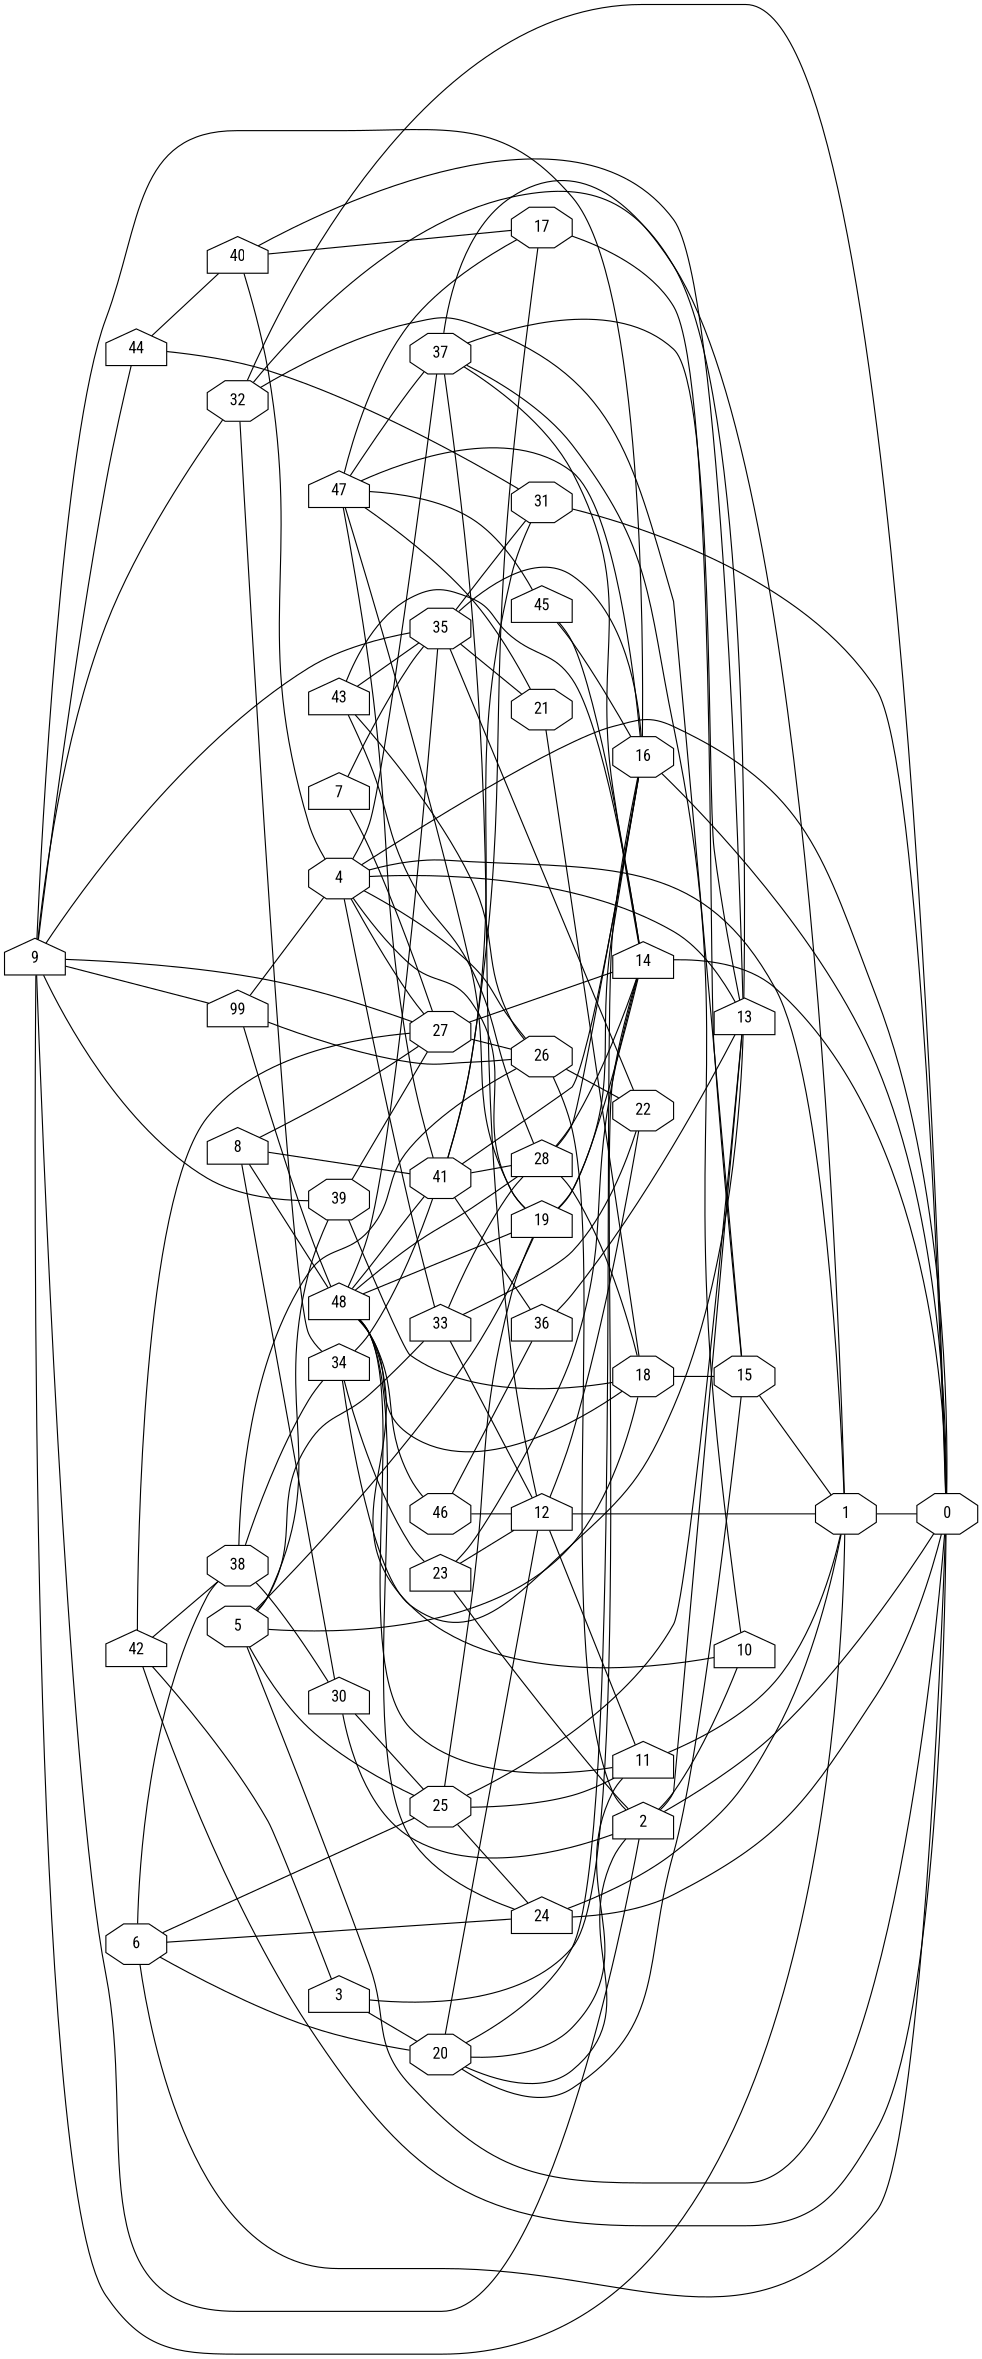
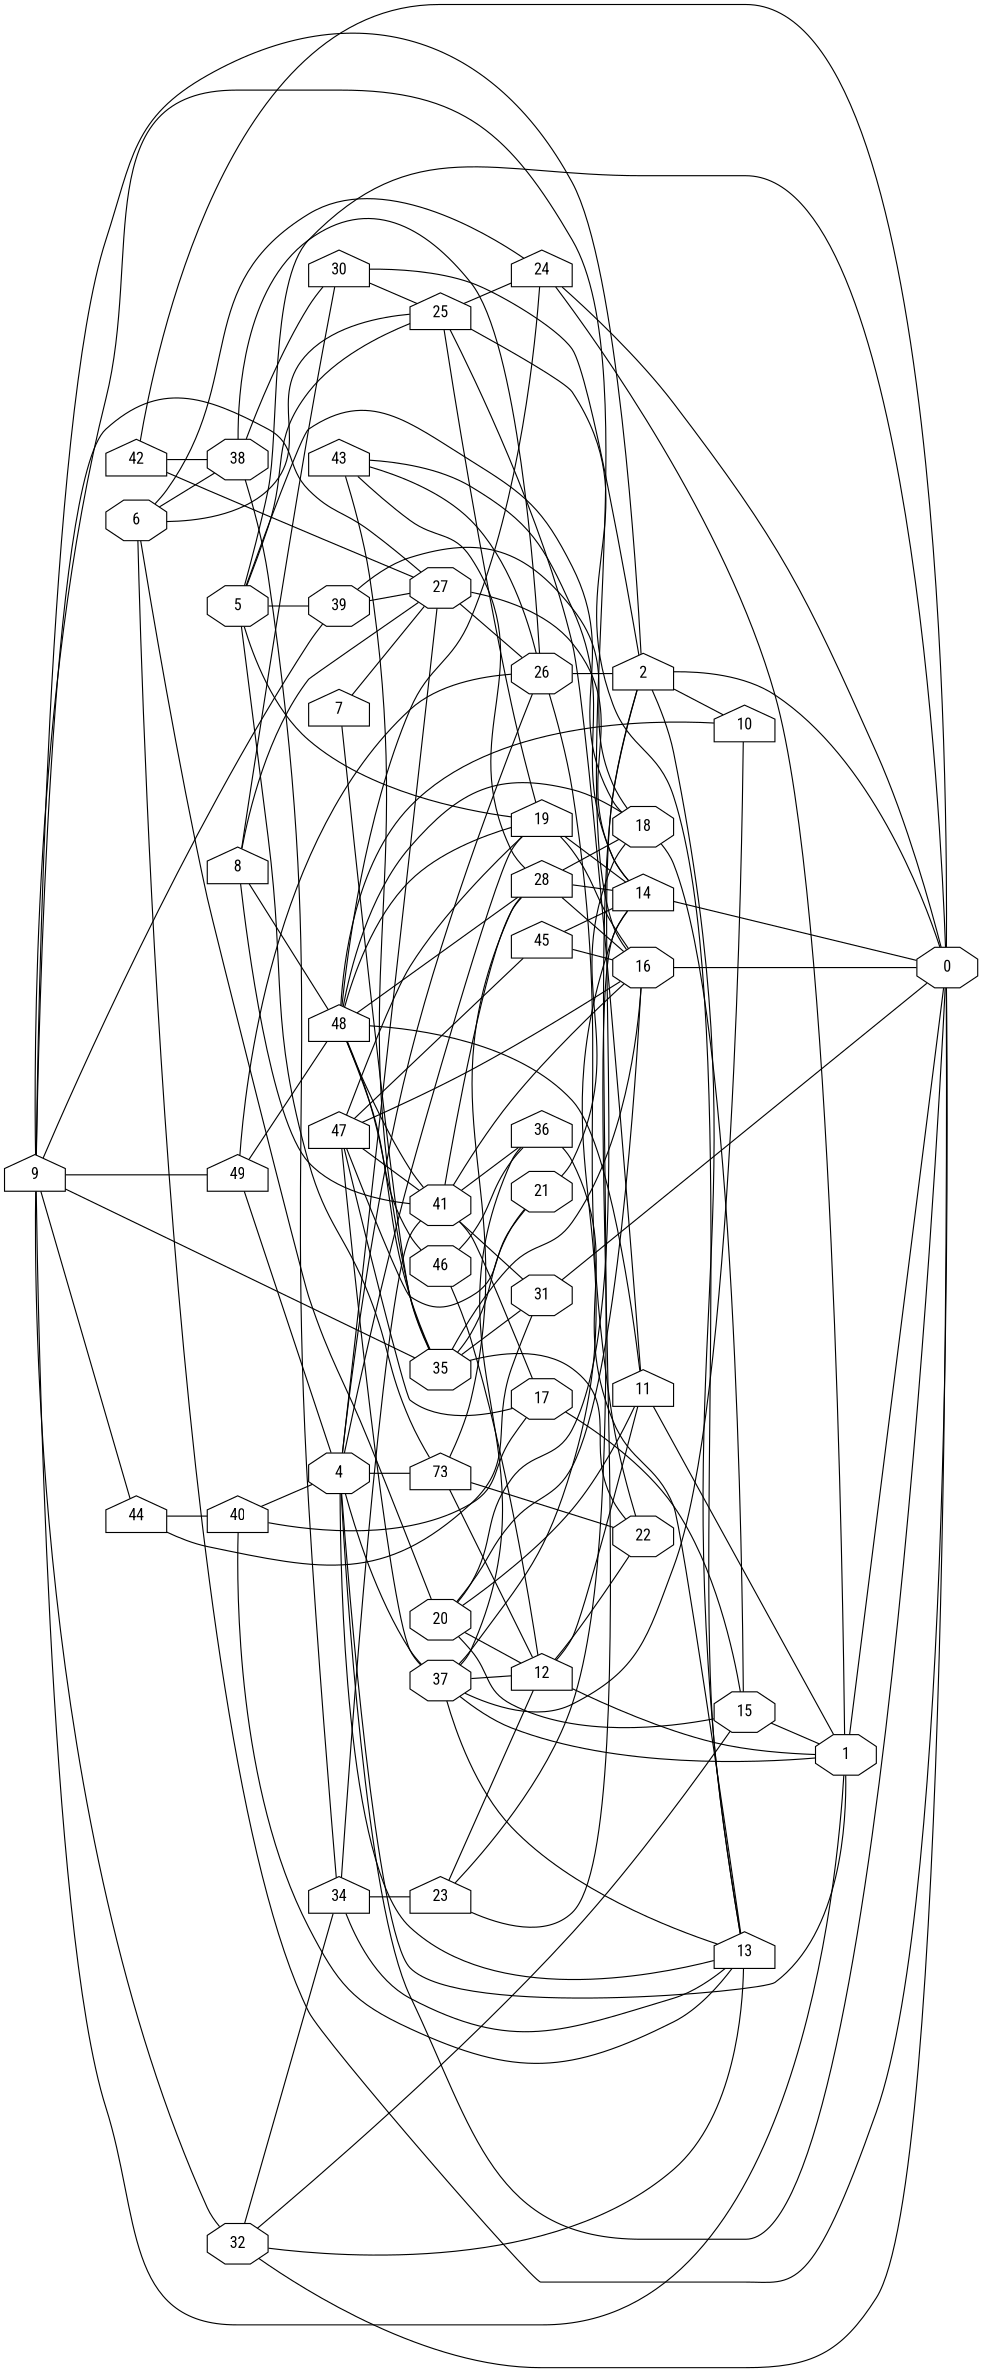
  digraph {
    fontname="Roboto Condensed"
    rankdir=LR
    node [fontname="Roboto Condensed" shape=house]
    edge [color=black dir=none fontname="Roboto Condensed"]
    7
    27 [shape=octagon]
    26 [shape=octagon]
    35 [shape=octagon]
    14
    2
    22 [shape=octagon]
    16 [shape=octagon]
    31 [shape=octagon]
    21 [shape=octagon]
    38 [shape=octagon]
    34
    30
    13
    23
-   25 [shape=octagon]
+   25
    11
    1 [shape=octagon]
    0 [shape=octagon]
    39 [shape=octagon]
    18 [shape=octagon]
    15 [shape=octagon]
    9
-   49 [label=99]
+   49
    44
    32 [shape=octagon]
    48
    4 [shape=octagon]
    40
    10
    24
    46 [shape=octagon]
    12
    36
-   33
+   33 [label=73]
    28
    47
    17 [shape=octagon]
    37 [shape=octagon]
    19
    45
    41 [shape=octagon]
    20 [shape=octagon]
    5 [shape=octagon]
    43
    8
    42
-   3
    6 [shape=octagon]
    subgraph sub_1 {
      7
      27
      26
      35
      14
      2
      22
      16
      31
      21
      38
      34
      30
      13
      23
      25
      11
      1
      0
      39
      18
      15
      9
      49
      44
      32
      48
      4
      40
      10
      24
      46
      12
      36
      33
      28
      47
      17
      37
      19
      45
      41
      20
      5
      43
      8
      42
-     3
      6
    }
    7 -> 27
    7 -> 35
    27 -> 26
    27 -> 14
    26 -> 2
    26 -> 22
    35 -> 22
    35 -> 16
    35 -> 31
    35 -> 21
    14 -> 0
    2 -> 13
    2 -> 0
    2 -> 10
    16 -> 0
    31 -> 0
    21 -> 18
    38 -> 26
    38 -> 34
    38 -> 30
    34 -> 13
    34 -> 23
    34 -> 41
    30 -> 2
    30 -> 25
    23 -> 14
    23 -> 2
    23 -> 12
    25 -> 13
    25 -> 11
    25 -> 24
    25 -> 19
    11 -> 1
    1 -> 0
    39 -> 27
    39 -> 18
    18 -> 15
    15 -> 1
    9 -> 27
    9 -> 35
    9 -> 2
    9 -> 16
    9 -> 1
    9 -> 39
    9 -> 49
    9 -> 44
    9 -> 32
    49 -> 26
    49 -> 48
    49 -> 4
    44 -> 31
    44 -> 40
    32 -> 34
    32 -> 13
    32 -> 0
    32 -> 15
    48 -> 35
    48 -> 11
    48 -> 18
    48 -> 10
    48 -> 24
    48 -> 46
    48 -> 28
    48 -> 19
    48 -> 41
    4 -> 27
    4 -> 26
    4 -> 13
    4 -> 1
    4 -> 0
    4 -> 33
    4 -> 37
    4 -> 19
    40 -> 13
    40 -> 4
    40 -> 17
    24 -> 1
    24 -> 0
    46 -> 12
    46 -> 36
    12 -> 22
    12 -> 11
    12 -> 1
    36 -> 13
    33 -> 22
    33 -> 12
    33 -> 28
    28 -> 14
    28 -> 16
    28 -> 18
    47 -> 16
    47 -> 21
    47 -> 17
    47 -> 37
    47 -> 19
    47 -> 45
    47 -> 41
    17 -> 15
    37 -> 14
    37 -> 13
    37 -> 1
    37 -> 10
    37 -> 12
+   37 -> 36
    19 -> 14
    19 -> 16
    45 -> 14
    45 -> 16
    41 -> 16
    41 -> 31
    41 -> 36
    41 -> 28
    41 -> 17
    20 -> 2
    20 -> 16
    20 -> 11
    20 -> 15
    20 -> 12
    5 -> 25
    5 -> 0
    5 -> 39
    5 -> 18
    5 -> 33
    5 -> 19
    43 -> 26
    43 -> 35
    43 -> 14
    43 -> 28
    8 -> 27
    8 -> 30
    8 -> 48
    8 -> 41
    42 -> 27
    42 -> 38
    42 -> 0
-   42 -> 3
-   3 -> 14
-   3 -> 20
    6 -> 38
    6 -> 25
    6 -> 0
    6 -> 24
    6 -> 20
  }
